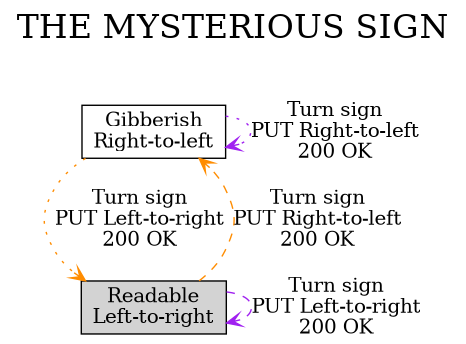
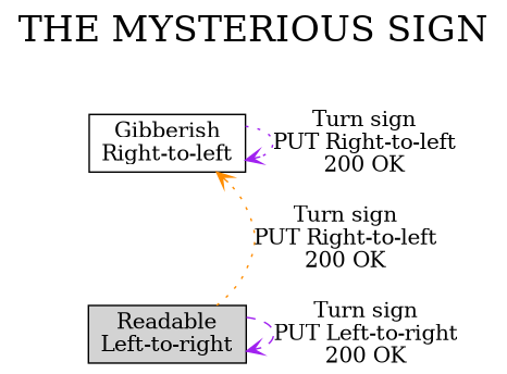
  digraph {
    fontsize=24
    label="THE MYSTERIOUS SIGN"
    labelloc=t
    node [shape=box]
    edge [color=purple style=dotted arrowhead=vee]
    n1 [label="Gibberish\nRight-to-left"]
    n2 [bgcolor=black label="Readable\nLeft-to-right" style=filled]
    n1 -> n1 [label="Turn sign\nPUT Right-to-left\n200 OK"]
-   n1 -> n2 [label="Turn sign\nPUT Left-to-right\n200 OK" color=darkorange]
-   n2 -> n1 [label="Turn sign\nPUT Right-to-left\n200 OK" color=darkorange style=dashed]
+   n2 -> n1 [label="Turn sign\nPUT Right-to-left\n200 OK" color=darkorange]
    n2 -> n2 [label="Turn sign\nPUT Left-to-right\n200 OK" style=dashed]
  }
